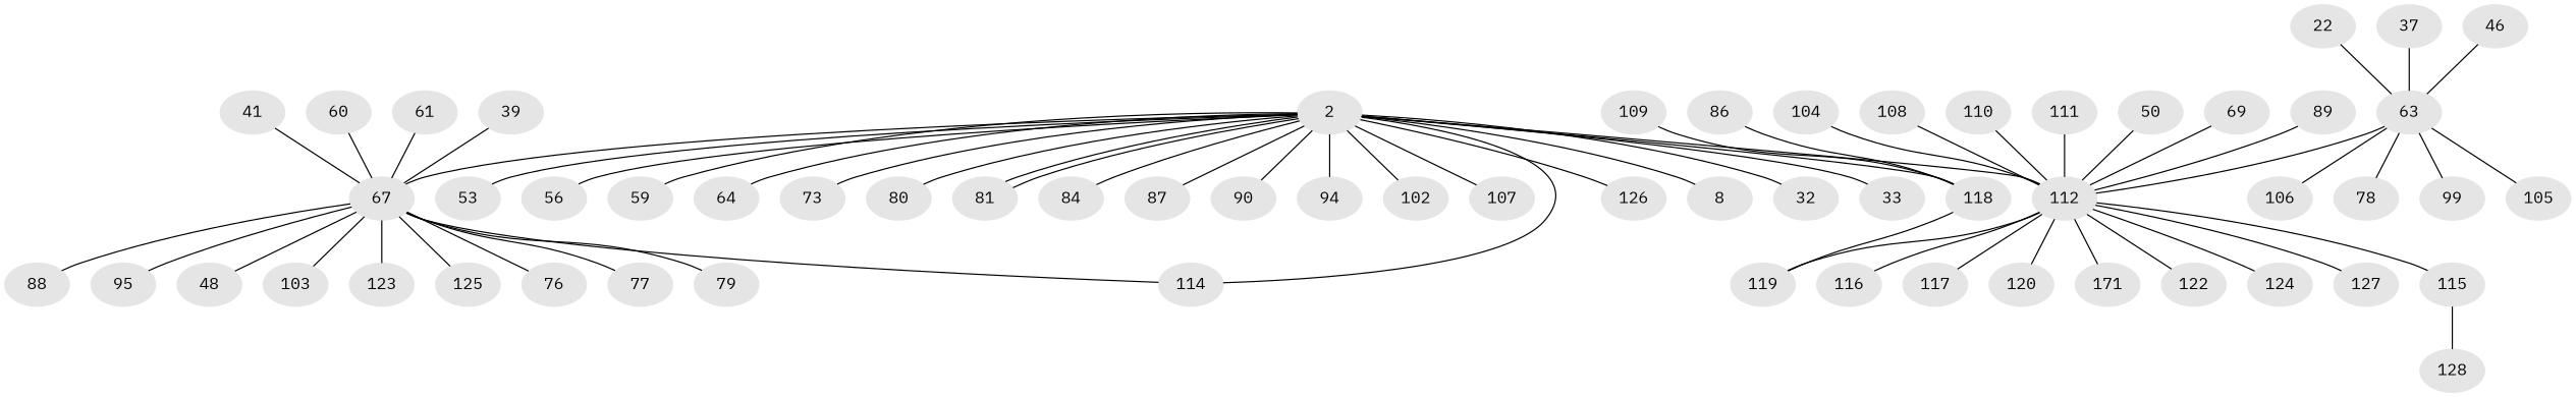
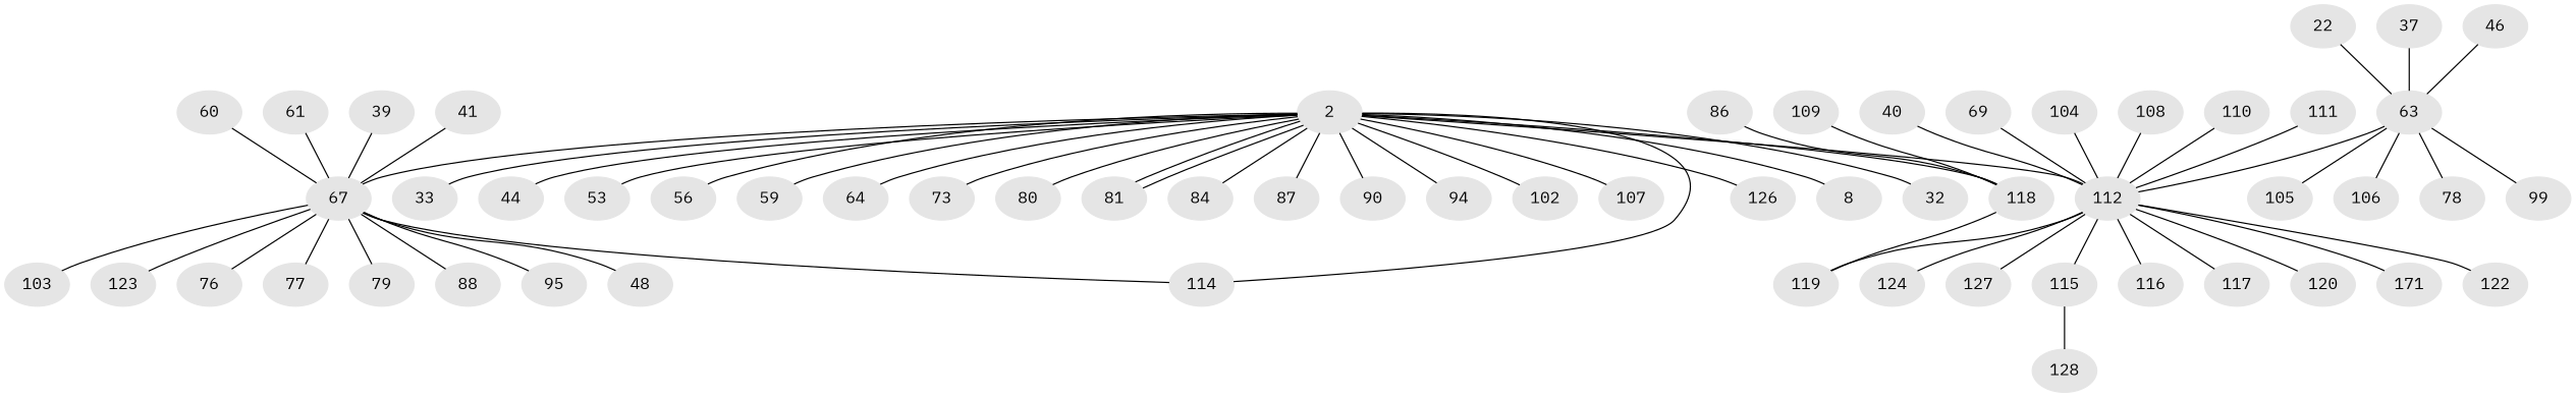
  graph {
    fontname="IBM Plex Mono"
    node [color=gray90 fontname="IBM Plex Mono" style=filled]
    edge [fontname="IBM Plex Mono"]
    2
    8
    32
    33
+   44
    53
    56
    59
    64
    67 [super="+17+29"]
    73
    80
    81
    84 [super="+47"]
    87
    90 [super="+20+40+42+70"]
    94
    102
    107
    112 [super="+68+21+24"]
    114 [super="+74+75+113"]
    118 [super="+12"]
    126 [super="+16+30+95"]
    76
    77
    79
    88
    n28 [label=95]
    n29 [label=48]
    103 [super="+100"]
    123
-   125 [super="+28"]
    115 [super="+13+43"]
    116
    117 [super="+26"]
    119 [super="+72"]
    120
    n38 [label=171 super="+35"]
    122
    124
    127 [super="+101"]
    63 [super="+34+9+27"]
    78
    99
    105
    106
    22
    37
    39
    41
    46
-   50
+   50 [label=40]
    60 [super="+54"]
    61 [super="+48"]
    69
    86 [super="+62"]
-   89 [super="+58+83"]
    104
    108
    109
    110
    111 [super="+97"]
    128
    2 -- 8
    2 -- 32
    2 -- 33
+   2 -- 44
    2 -- 53
    2 -- 56
    2 -- 59
    2 -- 64
    2 -- 67 [weight=2]
    2 -- 73
    2 -- 80
    2 -- 81
    2 -- 81
    2 -- 84
    2 -- 87
    2 -- 90
    2 -- 94
    2 -- 102
    2 -- 107
    2 -- 112 [weight=4]
    2 -- 114
    2 -- 118 [weight=2]
    2 -- 126
    67 -- 114
    67 -- 76
    67 -- 77
    67 -- 79
    67 -- 88
    67 -- n28
    67 -- n29
    67 -- 103
    67 -- 123
-   67 -- 125
    112 -- 115
    112 -- 116
    112 -- 117
    112 -- 119
    112 -- 120
    112 -- n38
    112 -- 122
    112 -- 124
    112 -- 127
    118 -- 119
    115 -- 128
    63 -- 112 [weight=2]
    63 -- 78
    63 -- 99
    63 -- 105
    63 -- 106
    22 -- 63
    37 -- 63
    39 -- 67
    41 -- 67
    46 -- 63
    50 -- 112
    60 -- 67
    61 -- 67
    69 -- 112
    86 -- 118
-   89 -- 112
    104 -- 112
    108 -- 112
    109 -- 118
    110 -- 112
    111 -- 112
  }
